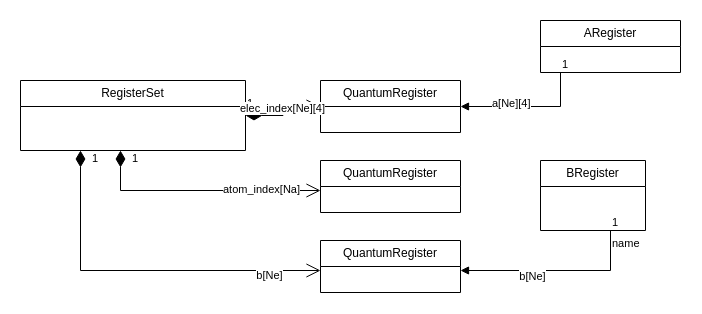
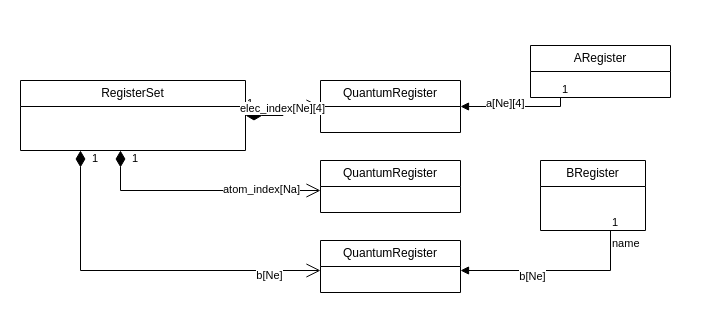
  <mxCell id="0" />
  <mxCell id="1" parent="0" />
  <mxCell id="2" value="RegisterSet" style="swimlane;fontStyle=0;childLayout=stackLayout;horizontal=1;startSize=26;fillColor=none;horizontalStack=0;resizeParent=1;resizeParentMax=0;resizeLast=0;collapsible=1;marginBottom=0;whiteSpace=wrap;html=1;" parent="1" vertex="1"><mxGeometry x="20" y="80" width="225" height="70" as="geometry" /></mxCell>
  <mxCell id="3" value="QuantumRegister" style="swimlane;fontStyle=0;childLayout=stackLayout;horizontal=1;startSize=26;fillColor=none;horizontalStack=0;resizeParent=1;resizeParentMax=0;resizeLast=0;collapsible=1;marginBottom=0;whiteSpace=wrap;html=1;" parent="1" vertex="1"><mxGeometry x="320" y="80" width="140" height="52" as="geometry" /></mxCell>
  <mxCell id="4" value="QuantumRegister" style="swimlane;fontStyle=0;childLayout=stackLayout;horizontal=1;startSize=26;fillColor=none;horizontalStack=0;resizeParent=1;resizeParentMax=0;resizeLast=0;collapsible=1;marginBottom=0;whiteSpace=wrap;html=1;" parent="1" vertex="1"><mxGeometry x="320" y="160" width="140" height="52" as="geometry" /></mxCell>
  <mxCell id="5" value="1" style="endArrow=open;html=1;endSize=12;startArrow=diamondThin;startSize=14;startFill=1;edgeStyle=orthogonalEdgeStyle;align=left;verticalAlign=bottom;rounded=0;" parent="1" source="2" target="3" edge="1"><mxGeometry x="-1" y="3" relative="1" as="geometry"><mxPoint x="190" y="270" as="sourcePoint" /><mxPoint x="350" y="270" as="targetPoint" /></mxGeometry></mxCell>
  <mxCell id="6" value="elec_index[Ne][4]" style="edgeLabel;html=1;align=center;verticalAlign=middle;resizable=0;points=[];" parent="5" vertex="1" connectable="0"><mxGeometry x="0.081" y="1" relative="1" as="geometry"><mxPoint as="offset" /></mxGeometry></mxCell>
  <mxCell id="7" value="1" style="endArrow=open;html=1;endSize=12;startArrow=diamondThin;startSize=14;startFill=1;edgeStyle=orthogonalEdgeStyle;align=left;verticalAlign=bottom;rounded=0;" parent="1" source="2" target="4" edge="1"><mxGeometry x="-0.861" y="10" relative="1" as="geometry"><mxPoint x="190" y="240" as="sourcePoint" /><mxPoint x="350" y="240" as="targetPoint" /><Array as="points"><mxPoint x="120" y="190" /></Array><mxPoint as="offset" /></mxGeometry></mxCell>
  <mxCell id="8" value="atom_index[Na]" style="edgeLabel;html=1;align=center;verticalAlign=middle;resizable=0;points=[];" parent="7" vertex="1" connectable="0"><mxGeometry x="0.5" y="2" relative="1" as="geometry"><mxPoint as="offset" /></mxGeometry></mxCell>
  <mxCell id="9" value="QuantumRegister" style="swimlane;fontStyle=0;childLayout=stackLayout;horizontal=1;startSize=26;fillColor=none;horizontalStack=0;resizeParent=1;resizeParentMax=0;resizeLast=0;collapsible=1;marginBottom=0;whiteSpace=wrap;html=1;" parent="1" vertex="1"><mxGeometry x="320" y="240" width="140" height="52" as="geometry" /></mxCell>
  <mxCell id="10" value="1" style="endArrow=open;html=1;endSize=12;startArrow=diamondThin;startSize=14;startFill=1;edgeStyle=orthogonalEdgeStyle;align=left;verticalAlign=bottom;rounded=0;" parent="1" source="2" target="9" edge="1"><mxGeometry x="-0.905" y="10" relative="1" as="geometry"><mxPoint x="120" y="270" as="sourcePoint" /><mxPoint x="280" y="270" as="targetPoint" /><Array as="points"><mxPoint x="80" y="270" /></Array><mxPoint as="offset" /></mxGeometry></mxCell>
  <mxCell id="11" value="b[Ne]" style="edgeLabel;html=1;align=center;verticalAlign=middle;resizable=0;points=[];" parent="10" vertex="1" connectable="0"><mxGeometry x="0.709" y="-4" relative="1" as="geometry"><mxPoint as="offset" /></mxGeometry></mxCell>
- <mxCell id="12" value="ARegister" style="swimlane;fontStyle=0;childLayout=stackLayout;horizontal=1;startSize=26;fillColor=none;horizontalStack=0;resizeParent=1;resizeParentMax=0;resizeLast=0;collapsible=1;marginBottom=0;whiteSpace=wrap;html=1;" parent="1" vertex="1"><mxGeometry x="540" y="20" width="140" height="52" as="geometry" /></mxCell>
+ <mxCell id="12" value="ARegister" style="swimlane;fontStyle=0;childLayout=stackLayout;horizontal=1;startSize=26;fillColor=none;horizontalStack=0;resizeParent=1;resizeParentMax=0;resizeLast=0;collapsible=1;marginBottom=0;whiteSpace=wrap;html=1;" parent="1" vertex="1"><mxGeometry x="530" y="45" width="140" height="52" as="geometry" /></mxCell>
  <mxCell id="13" value="BRegister" style="swimlane;fontStyle=0;childLayout=stackLayout;horizontal=1;startSize=26;fillColor=none;horizontalStack=0;resizeParent=1;resizeParentMax=0;resizeLast=0;collapsible=1;marginBottom=0;whiteSpace=wrap;html=1;" parent="1" vertex="1"><mxGeometry x="540" y="160" width="105" height="70" as="geometry" /></mxCell>
  <mxCell id="14" value="a[Ne][4]" style="endArrow=block;endFill=1;html=1;edgeStyle=orthogonalEdgeStyle;align=left;verticalAlign=top;rounded=0;" parent="1" source="12" target="3" edge="1"><mxGeometry x="0.552" y="-16" relative="1" as="geometry"><mxPoint x="210" y="420" as="sourcePoint" /><mxPoint x="370" y="420" as="targetPoint" /><Array as="points"><mxPoint x="560" y="106" /></Array><mxPoint as="offset" /></mxGeometry></mxCell>
  <mxCell id="15" value="1" style="edgeLabel;resizable=0;html=1;align=left;verticalAlign=bottom;" parent="14" connectable="0" vertex="1"><mxGeometry x="-1" relative="1" as="geometry" /></mxCell>
  <mxCell id="16" value="name" style="endArrow=block;endFill=1;html=1;edgeStyle=orthogonalEdgeStyle;align=left;verticalAlign=top;rounded=0;" parent="1" source="13" target="9" edge="1"><mxGeometry x="-1" relative="1" as="geometry"><mxPoint x="520" y="330" as="sourcePoint" /><mxPoint x="680" y="330" as="targetPoint" /><Array as="points"><mxPoint x="610" y="270" /></Array></mxGeometry></mxCell>
  <mxCell id="17" value="1" style="edgeLabel;resizable=0;html=1;align=left;verticalAlign=bottom;" parent="16" connectable="0" vertex="1"><mxGeometry x="-1" relative="1" as="geometry" /></mxCell>
  <mxCell id="18" value="b[Ne]" style="edgeLabel;html=1;align=center;verticalAlign=middle;resizable=0;points=[];" parent="16" vertex="1" connectable="0"><mxGeometry x="0.255" y="5" relative="1" as="geometry"><mxPoint as="offset" /></mxGeometry></mxCell>
